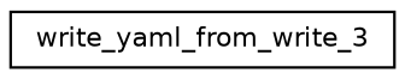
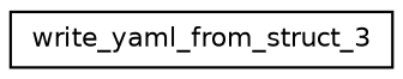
  digraph {
    rankdir=TB
-   n1 [color=black fillcolor=white fontname=Helvetica fontsize=10 height=0.2 label=write_yaml_from_write_3 shape=record style=filled width=0.4]
+   n1 [color=black fillcolor=white fontname=Helvetica fontsize=10 height=0.2 label=write_yaml_from_struct_3 shape=record style=filled width=0.4]
  }
